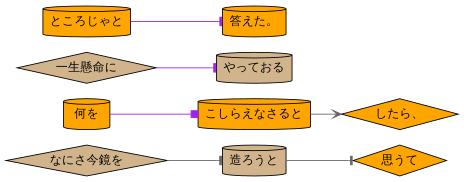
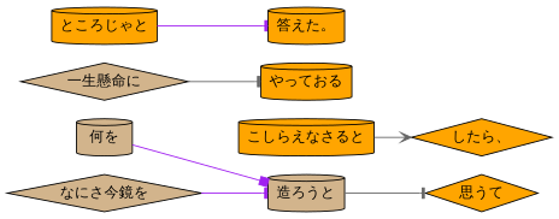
  digraph {
    fontname="EB Garamond"
    rankdir=LR
    node [fillcolor=orange fontname="EB Garamond" shape=cylinder style=filled]
    edge [arrowhead=tee color=gray40 fontname="EB Garamond"]
-   n1 [label="何を"]
+   n1 [fillcolor=tan label="何を"]
    n2 [label="こしらえなさると"]
    n3 [label="したら、" shape=diamond]
    n4 [fillcolor=tan label="造ろうと"]
    n5 [label="思うて" shape=diamond]
    n6 [fillcolor=tan label="なにさ今鏡を" shape=diamond]
-   n7 [fillcolor=tan label="やっておる"]
+   n7 [label="やっておる"]
    n8 [fillcolor=tan label="一生懸命に" shape=diamond]
    n9 [label="ところじゃと"]
    n10 [label="答えた。"]
-   n1 -> n2 [arrowhead=box color=purple]
+   n1 -> n4 [arrowhead=box color=purple]
    n2 -> n3 [arrowhead=vee]
    n4 -> n5
-   n6 -> n4
-   n8 -> n7 [color=purple]
+   n6 -> n4 [color=purple]
+   n8 -> n7
    n9 -> n10 [color=purple]
  }
